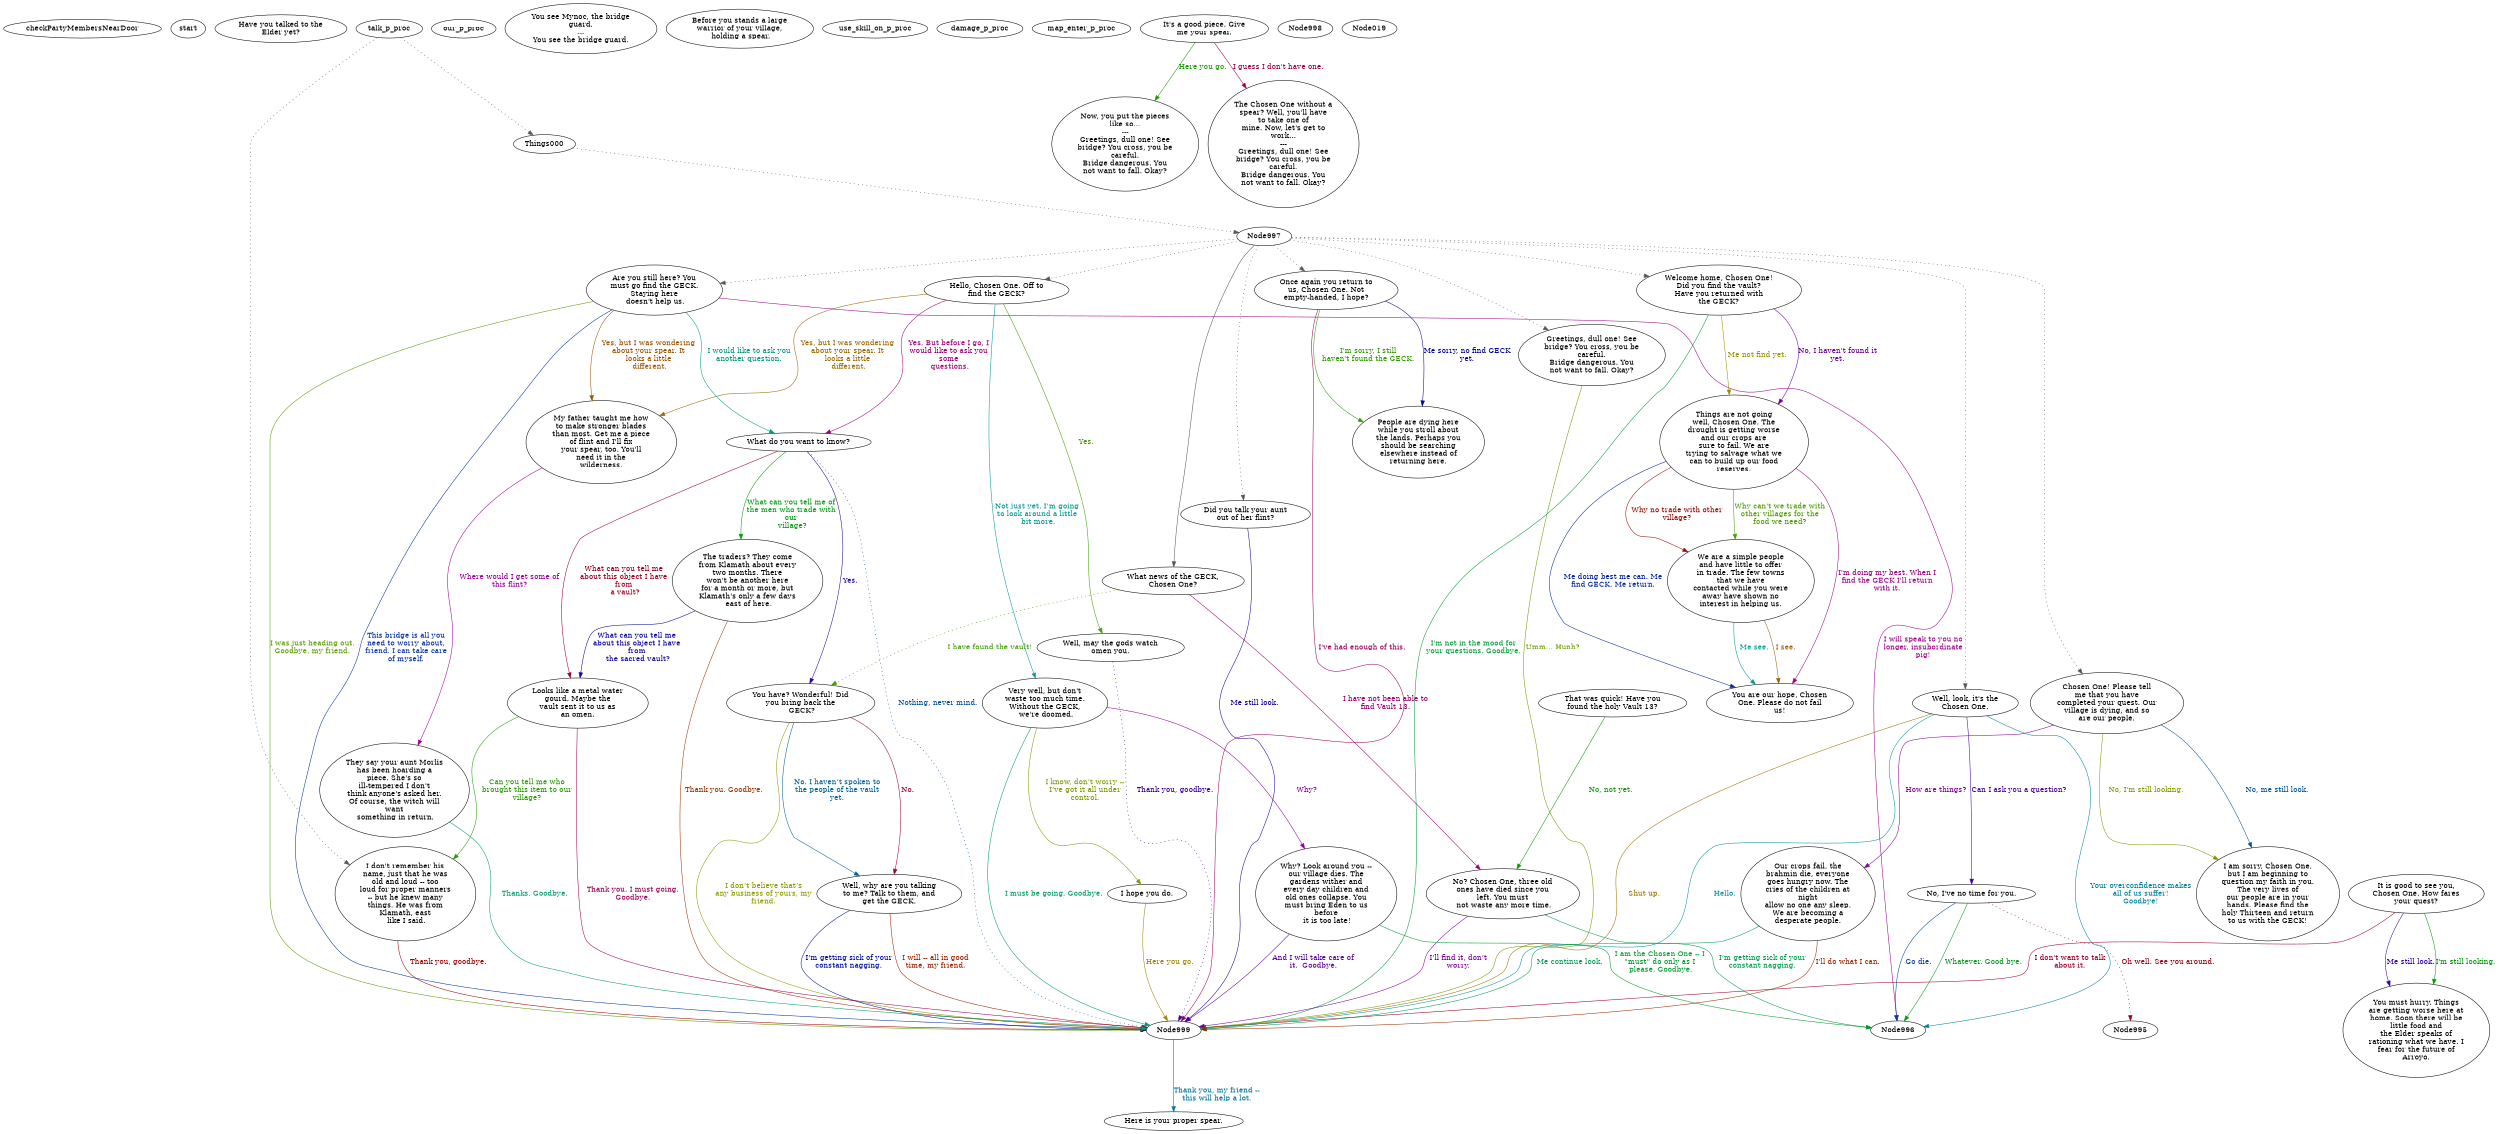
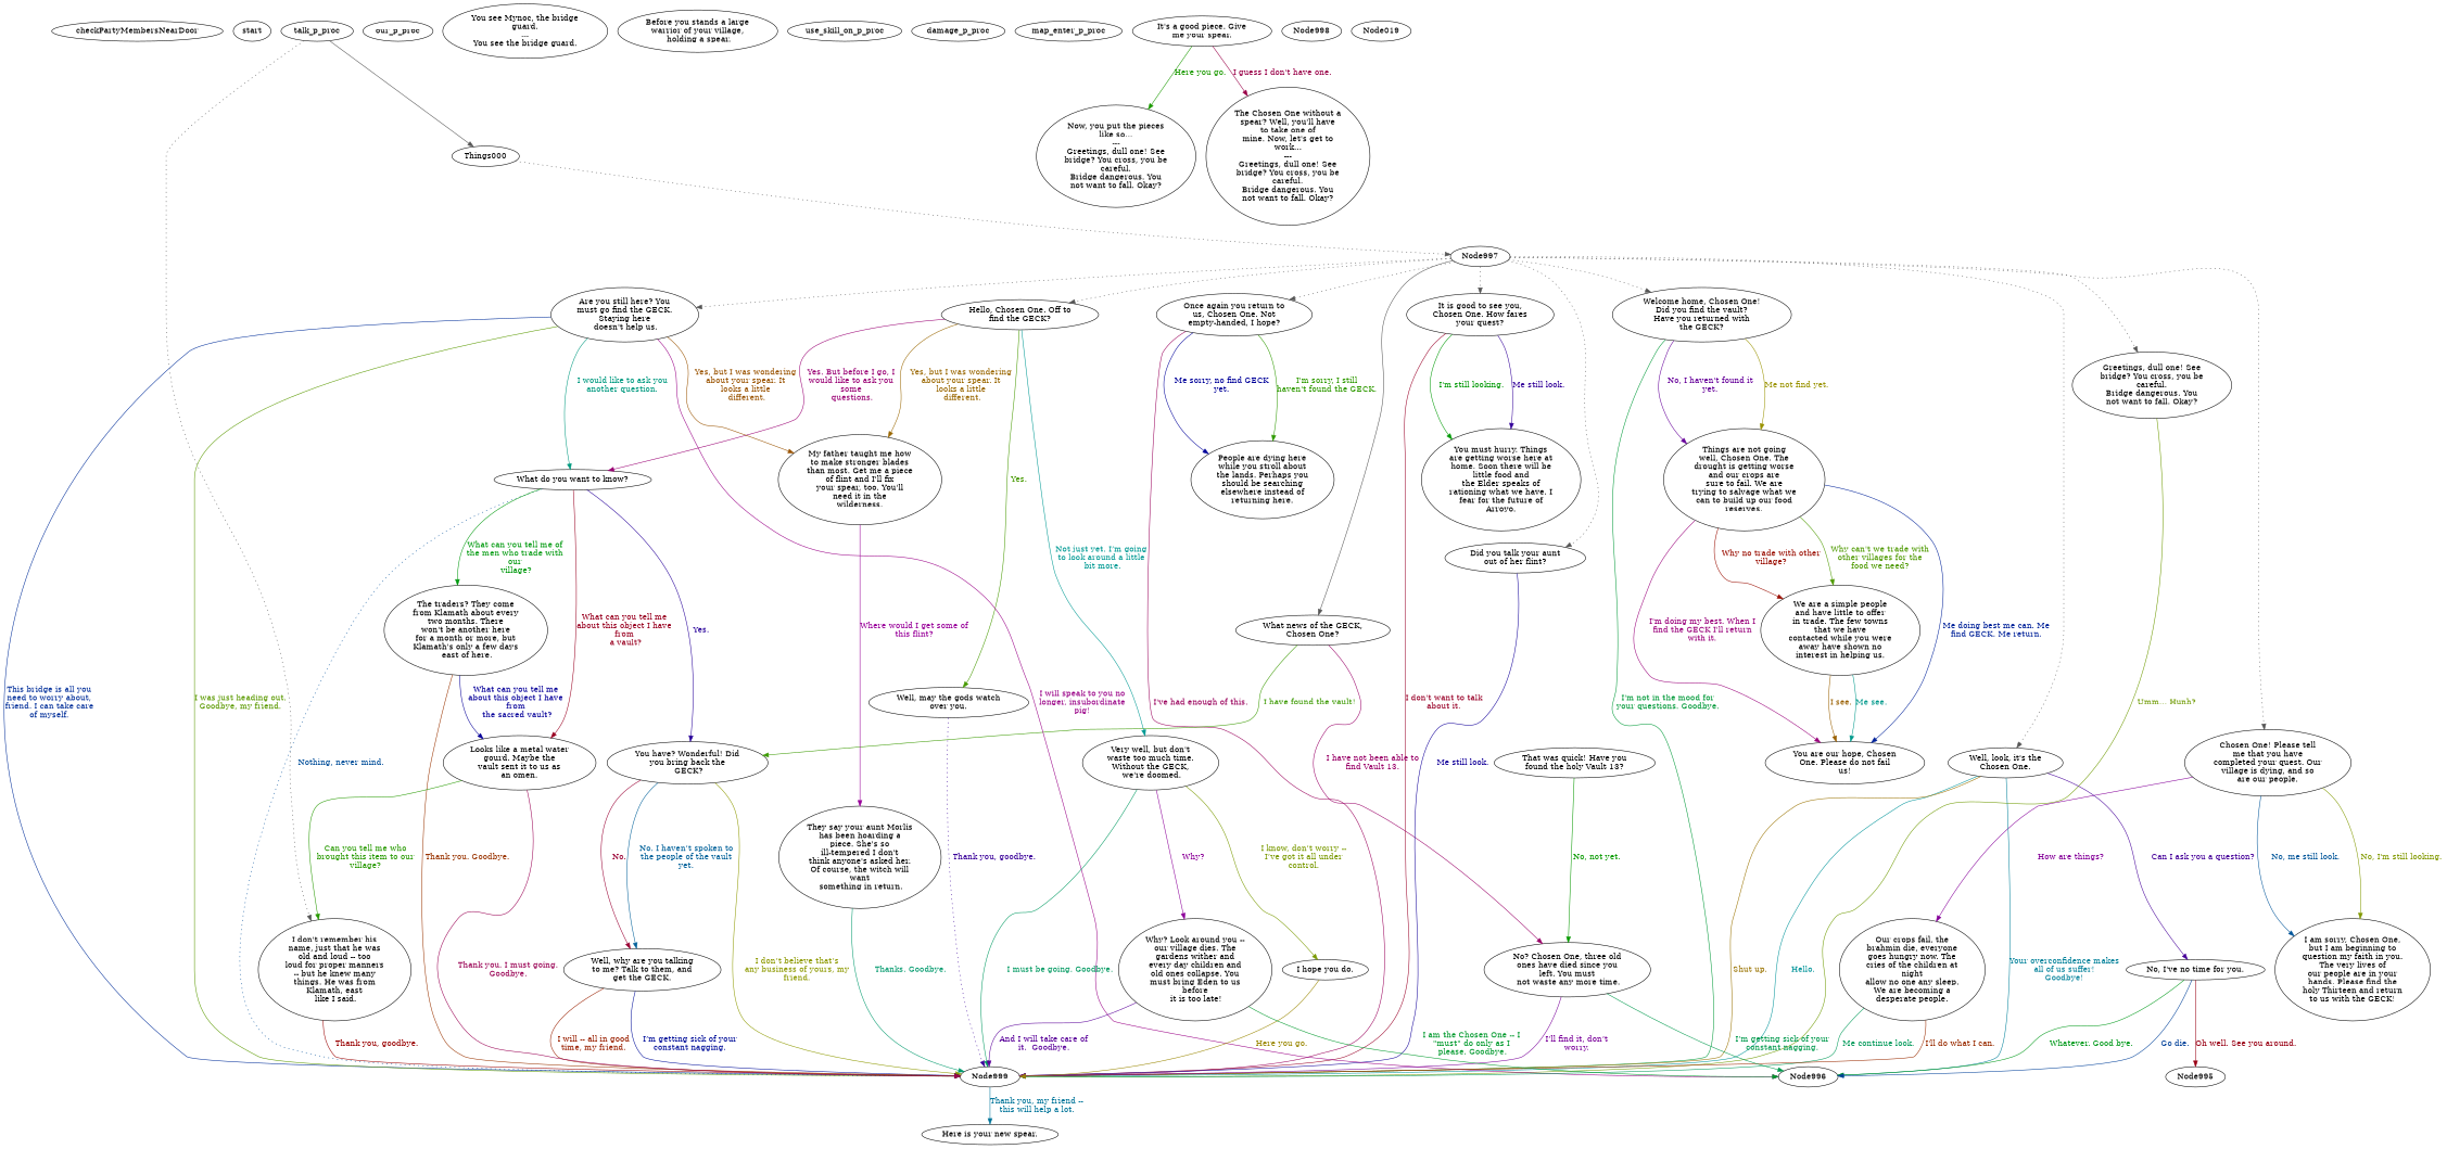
  digraph {
    node [color="#000000" fillcolor="#FFFFFF" style=filled]
    edge [color="#555555"]
    checkPartyMembersNearDoor
    start
-   n3 [label="Have you talked to the\nElder yet?"]
    n4 [label="I don't remember his\nname, just that he was\nold and loud -- too\nloud for proper manners\n-- but he knew many\nthings. He was from\nKlamath, east\n like I said."]
    talk_p_proc
    n6 [label=Things000]
    Node999
    Node997
-   n9 [label="Here is your proper spear."]
+   n9 [label="Here is your new spear."]
    n10 [label="Greetings, dull one! See\nbridge? You cross, you be\ncareful.\nBridge dangerous. You\nnot want to fall. Okay?"]
    n11 [label="Once again you return to\nus, Chosen One. Not\nempty-handed, I hope?"]
    n12 [label="Chosen One! Please tell\nme that you have\ncompleted your quest. Our\nvillage is dying, and so\n are our people. "]
    n13 [label="It is good to see you,\nChosen One. How fares\nyour quest?"]
    n14 [label="Welcome home, Chosen One!\nDid you find the vault?\nHave you returned with\nthe GECK?"]
    n15 [label="Well, look, it's the\nChosen One."]
    n16 [label="What news of the GECK,\nChosen One?"]
    n17 [label="Hello, Chosen One. Off to\nfind the GECK?"]
    n18 [label="Did you talk your aunt\nout of her flint?"]
    n19 [label="Are you still here? You\nmust go find the GECK.\nStaying here\n doesn't help us."]
    n20 [label=our_p_proc]
    n21 [label="You see Mynoc, the bridge\nguard.\n---\nYou see the bridge guard."]
    n22 [label="Before you stands a large\nwarrior of your village,\n holding a spear."]
    use_skill_on_p_proc
    damage_p_proc
    map_enter_p_proc
    n26 [label="People are dying here\nwhile you stroll about\nthe lands. Perhaps you\nshould be searching\nelsewhere instead of\nreturning here."]
    n27 [label="I am sorry, Chosen One,\nbut I am beginning to\nquestion my faith in you.\nThe very lives of\nour people are in your\nhands. Please find the\nholy Thirteen and return\nto us with the GECK!"]
    n28 [label="Our crops fail, the\nbrahmin die, everyone\ngoes hungry now. The\ncries of the children at\nnight\nallow no one any sleep.\nWe are becoming a\ndesperate people."]
    n29 [label="You must hurry. Things\nare getting worse here at\nhome. Soon there will be\nlittle food and\nthe Elder speaks of\nrationing what we have. I\nfear for the future of\nArroyo."]
    n30 [label="Things are not going\nwell, Chosen One. The\ndrought is getting worse\nand our crops are\nsure to fail. We are\ntrying to salvage what we\ncan to build up our food\nreserves."]
    Node996
    n32 [label="No, I've no time for you."]
    n33 [label="You have? Wonderful! Did\nyou bring back the\n GECK?"]
    n34 [label="No? Chosen One, three old\nones have died since you\nleft. You must\n not waste any more time."]
    n35 [label="That was quick! Have you\nfound the holy Vault 13?"]
-   n36 [label="Well, may the gods watch\nomen you."]
+   n36 [label="Well, may the gods watch\nover you."]
    n37 [label="What do you want to know?"]
    n38 [label="Very well, but don't\nwaste too much time.\nWithout the GECK,\n we're doomed."]
    n39 [label="My father taught me how\nto make stronger blades\nthan most. Get me a piece\nof flint and I'll fix\nyour spear, too. You'll\nneed it in the\nwilderness."]
    n40 [label="We are a simple people\nand have little to offer\nin trade. The few towns\nthat we have\ncontacted while you were\naway have shown no\ninterest in helping us."]
    n41 [label="You are our hope, Chosen\nOne. Please do not fail\nus!"]
    Node995
    n43 [label="Well, why are you talking\nto me? Talk to them, and\nget the GECK."]
    n44 [label="The traders? They come\nfrom Klamath about every\ntwo months. There\nwon't be another here\nfor a month or more, but\nKlamath's only a few days\n east of here."]
    n45 [label="Looks like a metal water\ngourd. Maybe the\nvault sent it to us as\nan omen."]
    n46 [label="I hope you do."]
    n47 [label="Why? Look around you --\nour village dies. The\ngardens wither and\nevery day children and\nold ones collapse. You\nmust bring Eden to us\nbefore\n it is too late!"]
    n48 [label="They say your aunt Morlis\nhas been hoarding a\npiece. She's so\nill-tempered I don't\nthink anyone's asked her.\nOf course, the witch will\nwant\n something in return."]
    n49 [label="It's a good piece. Give\nme your spear."]
    n50 [label="Now, you put the pieces\nlike so...\n---\nGreetings, dull one! See\nbridge? You cross, you be\ncareful.\nBridge dangerous. You\nnot want to fall. Okay?"]
    n51 [label="The Chosen One without a\nspear? Well, you'll have\nto take one of\nmine. Now, let's get to\nwork...\n---\nGreetings, dull one! See\nbridge? You cross, you be\ncareful.\nBridge dangerous. You\nnot want to fall. Okay?"]
    Node998
    Node019
    n4 -> Node999 [color="#990000" fontcolor="#990000" label="Thank you, goodbye."]
    talk_p_proc -> n4 [style=dotted]
-   talk_p_proc -> n6 [style=dotted]
+   talk_p_proc -> n6 [style=solid]
    n6 -> Node997 [style=dotted]
    Node999 -> n9 [color="#007499" fontcolor="#007499" label="Thank you, my friend --\nthis will help a lot."]
    Node997 -> n10 [style=dotted]
    Node997 -> n11 [style=dotted]
    Node997 -> n12 [style=dotted]
+   Node997 -> n13 [style=dotted]
    Node997 -> n14 [style=dotted]
    Node997 -> n15 [style=dotted]
    Node997 -> n16 [style=solid]
    Node997 -> n17 [style=dotted]
    Node997 -> n18 [style=dotted]
    Node997 -> n19 [style=dotted]
    n10 -> Node999 [color="#6D9900" fontcolor="#6D9900" label="Umm... Hunh?"]
    n11 -> Node999 [color="#99005B" fontcolor="#99005B" label="I've had enough of this."]
    n11 -> n26 [color="#000199" fontcolor="#000199" label="Me sorry, no find GECK\nyet."]
    n11 -> n26 [color="#2E9900" fontcolor="#2E9900" label="I'm sorry, I still\nhaven't found the GECK."]
    n12 -> n27 [color="#005499" fontcolor="#005499" label="No, me still look."]
    n12 -> n27 [color="#819900" fontcolor="#819900" label="No, I'm still looking."]
    n12 -> n28 [color="#850099" fontcolor="#850099" label="How are things?"]
    n13 -> Node999 [color="#990027" fontcolor="#990027" label="I don't want to talk\nabout it."]
    n13 -> n29 [color="#320099" fontcolor="#320099" label="Me still look."]
    n13 -> n29 [color="#009905" fontcolor="#009905" label="I'm still looking."]
    n14 -> Node999 [color="#009938" fontcolor="#009938" label="I'm not in the mood for\nyour questions. Goodbye."]
    n14 -> n30 [color="#999200" fontcolor="#999200" label="Me not find yet."]
    n14 -> n30 [color="#650099" fontcolor="#650099" label="No, I haven't found it\nyet."]
    n15 -> Node999 [color="#009399" fontcolor="#009399" label="Hello."]
    n15 -> Node999 [color="#997200" fontcolor="#997200" label="Shut up."]
    n15 -> Node996 [color="#008099" fontcolor="#008099" label="Your overconfidence makes\nall of us suffer!\nGoodbye!"]
    n15 -> n32 [color="#450099" fontcolor="#450099" label="Can I ask you a question?"]
-   n16 -> n33 [color="#3A9900" fontcolor="#3A9900" label="I have found the vault!" style=dotted]
+   n16 -> n33 [color="#3A9900" fontcolor="#3A9900" label="I have found the vault!"]
    n16 -> n34 [color="#990067" fontcolor="#990067" label="I have not been able to\nfind Vault 13."]
    n17 -> n36 [color="#469900" fontcolor="#469900" label="Yes."]
    n17 -> n37 [color="#990073" fontcolor="#990073" label="Yes. But before I go, I\nwould like to ask you\nsome\n questions."]
    n17 -> n38 [color="#009993" fontcolor="#009993" label="Not just yet. I’m going\nto look around a little\n bit more."]
    n17 -> n39 [color="#996600" fontcolor="#996600" label="Yes, but I was wondering\nabout your spear. It\nlooks a little\n different."]
    n18 -> Node999 [color="#120099" fontcolor="#120099" label="Me still look."]
    n19 -> Node999 [color="#002D99" fontcolor="#002D99" label="This bridge is all you\nneed to worry about,\nfriend. I can take care\nof myself."]
    n19 -> Node999 [color="#5A9900" fontcolor="#5A9900" label="I was just heading out.\nGoodbye, my friend."]
    n19 -> Node996 [color="#990086" fontcolor="#990086" label="I will speak to you no\nlonger, insubordinate\npig!"]
    n19 -> n37 [color="#00997F" fontcolor="#00997F" label="I would like to ask you\nanother question."]
    n19 -> n39 [color="#995200" fontcolor="#995200" label="Yes, but I was wondering\nabout your spear. It\nlooks a little\n different."]
    n28 -> Node999 [color="#009958" fontcolor="#009958" label="Me continue look."]
    n28 -> Node999 [color="#992B00" fontcolor="#992B00" label="I'll do what I can."]
    n30 -> n40 [color="#990C00" fontcolor="#990C00" label="Why no trade with other\nvillage?"]
    n30 -> n40 [color="#4D9900" fontcolor="#4D9900" label="Why can't we trade with\nother villages for the\nfood we need?"]
    n30 -> n41 [color="#002199" fontcolor="#002199" label="Me doing best me can. Me\nfind GECK. Me return."]
    n30 -> n41 [color="#99007A" fontcolor="#99007A" label="I'm doing my best. When I\nfind the GECK I'll return\nwith it."]
    n32 -> Node996 [color="#009919" fontcolor="#009919" label="Whatever. Good bye."]
    n32 -> Node996 [color="#004099" fontcolor="#004099" label="Go die."]
-   n32 -> Node995 [color="#990014" fontcolor="#990014" label="Oh well. See you around." style=dotted]
+   n32 -> Node995 [color="#990014" fontcolor="#990014" label="Oh well. See you around."]
    n33 -> Node999 [color="#8D9900" fontcolor="#8D9900" label="I don’t believe that’s\nany business of yours, my\nfriend."]
    n33 -> n43 [color="#990033" fontcolor="#990033" label="No."]
    n33 -> n43 [color="#006099" fontcolor="#006099" label="No. I haven’t spoken to\nthe people of the vault\nyet."]
    n34 -> Node999 [color="#790099" fontcolor="#790099" label="I’ll find it, don’t\nworry."]
    n34 -> Node996 [color="#00994C" fontcolor="#00994C" label="I’m getting sick of your\nconstant nagging."]
    n35 -> n34 [color="#079900" fontcolor="#079900" label="No, not yet."]
    n36 -> Node999 [color="#390099" fontcolor="#390099" label="Thank you, goodbye." style=dotted]
    n37 -> Node999 [color="#004D99" fontcolor="#004D99" label="Nothing, never mind." style=dotted]
    n37 -> n33 [color="#260099" fontcolor="#260099" label="Yes."]
    n37 -> n44 [color="#00990D" fontcolor="#00990D" label="What can you tell me of\nthe men who trade with\nour\n village?"]
    n37 -> n45 [color="#990020" fontcolor="#990020" label="What can you tell me\nabout this object I have\nfrom\n a vault?"]
    n38 -> Node999 [color="#009960" fontcolor="#009960" label="I must be going. Goodbye."]
    n38 -> n46 [color="#799900" fontcolor="#799900" label="I know, don’t worry --\nI’ve got it all under\ncontrol."]
    n38 -> n47 [color="#8C0099" fontcolor="#8C0099" label="Why?"]
    n39 -> n48 [color="#980099" fontcolor="#980099" label="Where would I get some of\nthis flint?"]
    n40 -> n41 [color="#00998B" fontcolor="#00998B" label="Me see."]
    n40 -> n41 [color="#995F00" fontcolor="#995F00" label="I see."]
    n43 -> Node999 [color="#991F00" fontcolor="#991F00" label="I will -- all in good\ntime, my friend."]
    n43 -> Node999 [color="#000D99" fontcolor="#000D99" label="I’m getting sick of your\nconstant nagging."]
    n44 -> Node999 [color="#993300" fontcolor="#993300" label="Thank you. Goodbye."]
    n44 -> n45 [color="#060099" fontcolor="#060099" label="What can you tell me\nabout this object I have\nfrom\n the sacred vault?"]
    n45 -> n4 [color="#269900" fontcolor="#269900" label="Can you tell me who\nbrought this item to our\nvillage?"]
    n45 -> Node999 [color="#990053" fontcolor="#990053" label="Thank you. I must going.\nGoodbye."]
    n46 -> Node999 [color="#998600" fontcolor="#998600" label="Here you go."]
    n47 -> Node999 [color="#590099" fontcolor="#590099" label="And I will take care of\nit.  Goodbye."]
    n47 -> Node996 [color="#00992C" fontcolor="#00992C" label="I am the Chosen One -- I\n\"must\" do only as I\n please. Goodbye."]
    n48 -> Node999 [color="#00996C" fontcolor="#00996C" label="Thanks. Goodbye."]
    n49 -> n50 [color="#1A9900" fontcolor="#1A9900" label="Here you go."]
    n49 -> n51 [color="#990047" fontcolor="#990047" label="I guess I don't have one."]
  }
